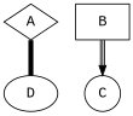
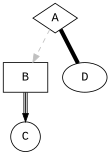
  digraph {
    fontname="Liberation Mono"
    node [fontname="Liberation Mono"]
    edge [fontname="Liberation Mono"]
    A [shape=diamond]
    B [shape=box]
    D
    C [shape=circle]
+   A -> B [color=grey style=dashed]
    A -> D [arrowhead=none penwidth=5]
    B -> C [color="black:in󠀹vis:black"]
  }
